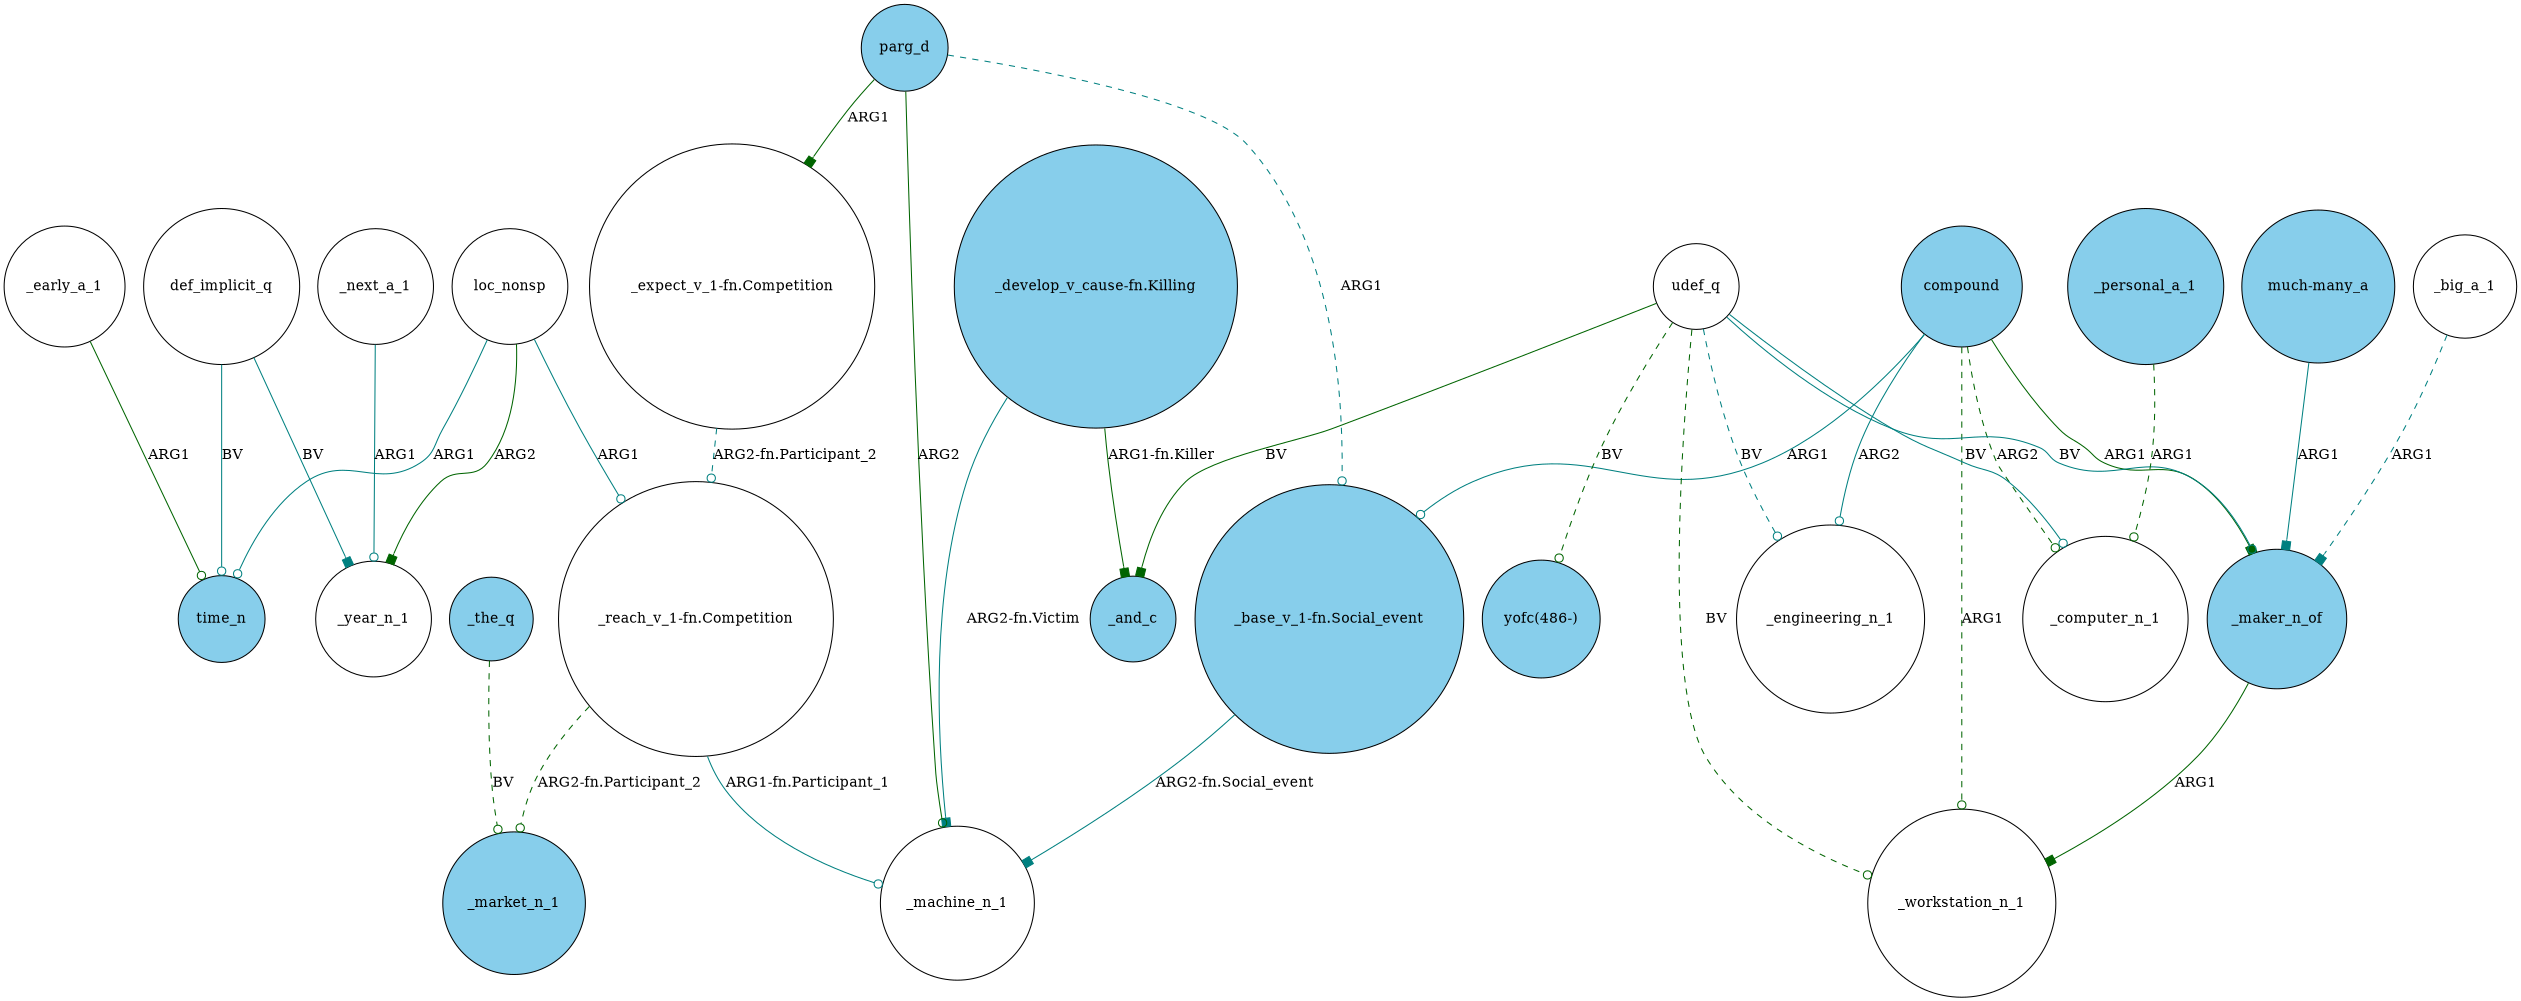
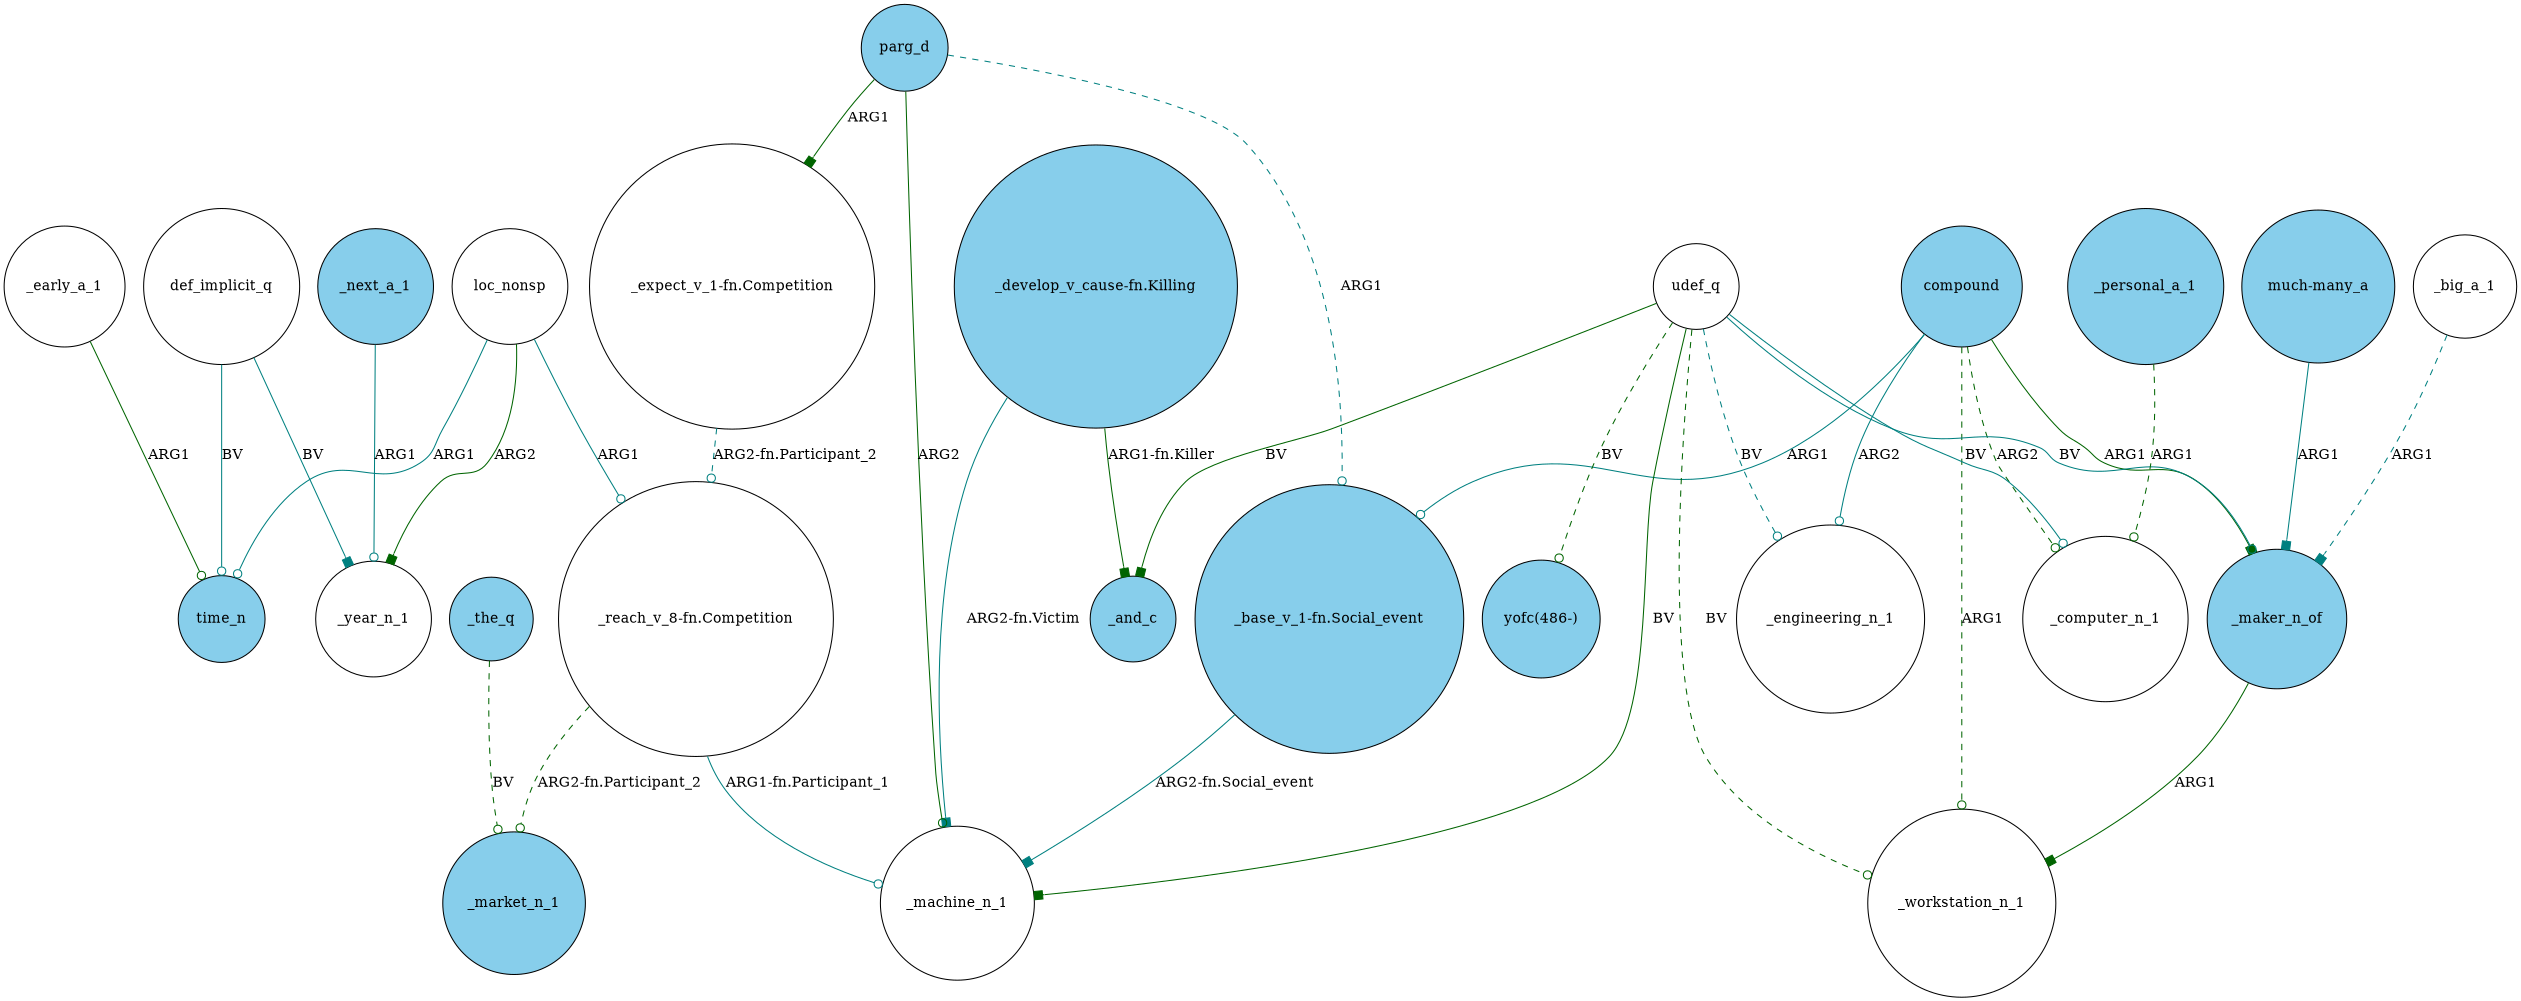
  digraph {
    node [fillcolor=skyblue shape=circle style=filled]
    edge [arrowhead=odot color=teal style=solid]
    _early_a_1 [fillcolor=white]
    time_n
-   "_reach_v_1-fn.Competition" [fillcolor=white]
+   "_reach_v_1-fn.Competition" [fillcolor=white label="_reach_v_8-fn.Competition"]
    _machine_n_1 [fillcolor=white]
    _market_n_1
    "much-many_a"
    _maker_n_of
    _workstation_n_1 [fillcolor=white]
    def_implicit_q [fillcolor=white]
    _year_n_1 [fillcolor=white]
    "_develop_v_cause-fn.Killing"
    _and_c
    compound
    _computer_n_1 [fillcolor=white]
    _engineering_n_1 [fillcolor=white]
    "_base_v_1-fn.Social_event"
    udef_q [fillcolor=white]
    "yofc(486-)"
    loc_nonsp [fillcolor=white]
    _the_q
    _personal_a_1
    parg_d
    "_expect_v_1-fn.Competition" [fillcolor=white]
-   _next_a_1 [fillcolor=white]
+   _next_a_1
    _big_a_1 [fillcolor=white]
    _early_a_1 -> time_n [color=darkgreen label=ARG1]
    "_reach_v_1-fn.Competition" -> _machine_n_1 [label="ARG1-fn.Participant_1"]
    "_reach_v_1-fn.Competition" -> _market_n_1 [color=darkgreen label="ARG2-fn.Participant_2" style=dashed]
    "much-many_a" -> _maker_n_of [arrowhead=box label=ARG1]
    _maker_n_of -> _workstation_n_1 [arrowhead=box color=darkgreen label=ARG1]
    def_implicit_q -> time_n [label=BV]
    def_implicit_q -> _year_n_1 [arrowhead=box label=BV]
    "_develop_v_cause-fn.Killing" -> _machine_n_1 [arrowhead=box label="ARG2-fn.Victim"]
    "_develop_v_cause-fn.Killing" -> _and_c [arrowhead=box color=darkgreen label="ARG1-fn.Killer"]
    compound -> _maker_n_of [arrowhead=box color=darkgreen label=ARG1]
    compound -> _workstation_n_1 [color=darkgreen label=ARG1 style=dashed]
    compound -> _computer_n_1 [color=darkgreen label=ARG2 style=dashed]
    compound -> _engineering_n_1 [label=ARG2]
    compound -> "_base_v_1-fn.Social_event" [label=ARG1]
    "_base_v_1-fn.Social_event" -> _machine_n_1 [arrowhead=box label="ARG2-fn.Social_event"]
+   udef_q -> _machine_n_1 [arrowhead=box color=darkgreen label=BV]
    udef_q -> _maker_n_of [label=BV]
    udef_q -> _workstation_n_1 [color=darkgreen label=BV style=dashed]
    udef_q -> _and_c [arrowhead=box color=darkgreen label=BV]
    udef_q -> _computer_n_1 [label=BV]
    udef_q -> _engineering_n_1 [label=BV style=dashed]
    udef_q -> "yofc(486-)" [color=darkgreen label=BV style=dashed]
    loc_nonsp -> time_n [label=ARG1]
    loc_nonsp -> "_reach_v_1-fn.Competition" [label=ARG1]
    loc_nonsp -> _year_n_1 [arrowhead=box color=darkgreen label=ARG2]
    _the_q -> _market_n_1 [color=darkgreen label=BV style=dashed]
    _personal_a_1 -> _computer_n_1 [color=darkgreen label=ARG1 style=dashed]
    parg_d -> _machine_n_1 [color=darkgreen label=ARG2]
    parg_d -> "_base_v_1-fn.Social_event" [label=ARG1 style=dashed]
    parg_d -> "_expect_v_1-fn.Competition" [arrowhead=box color=darkgreen label=ARG1]
    "_expect_v_1-fn.Competition" -> "_reach_v_1-fn.Competition" [label="ARG2-fn.Participant_2" style=dashed]
    _next_a_1 -> _year_n_1 [label=ARG1]
    _big_a_1 -> _maker_n_of [arrowhead=box label=ARG1 style=dashed]
  }
